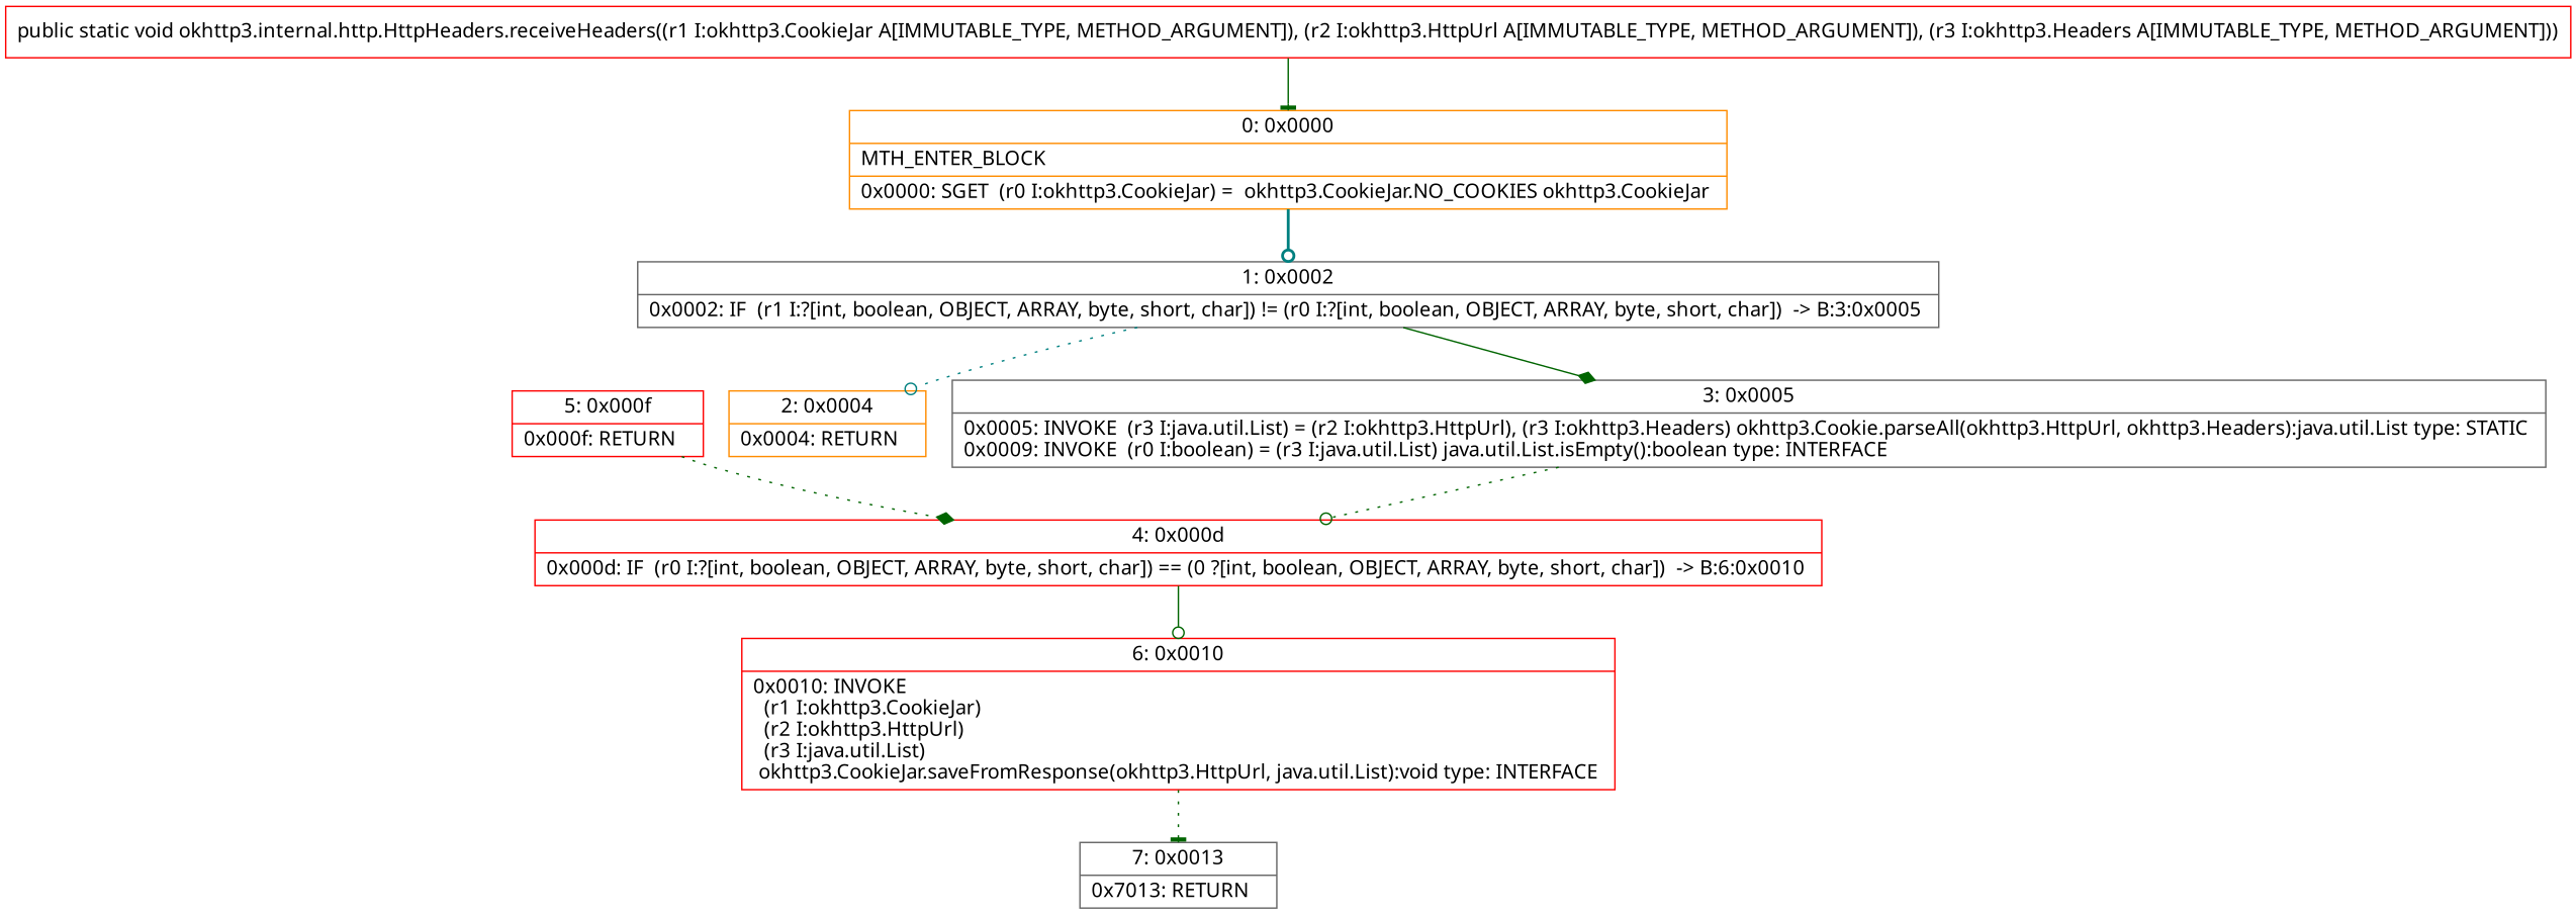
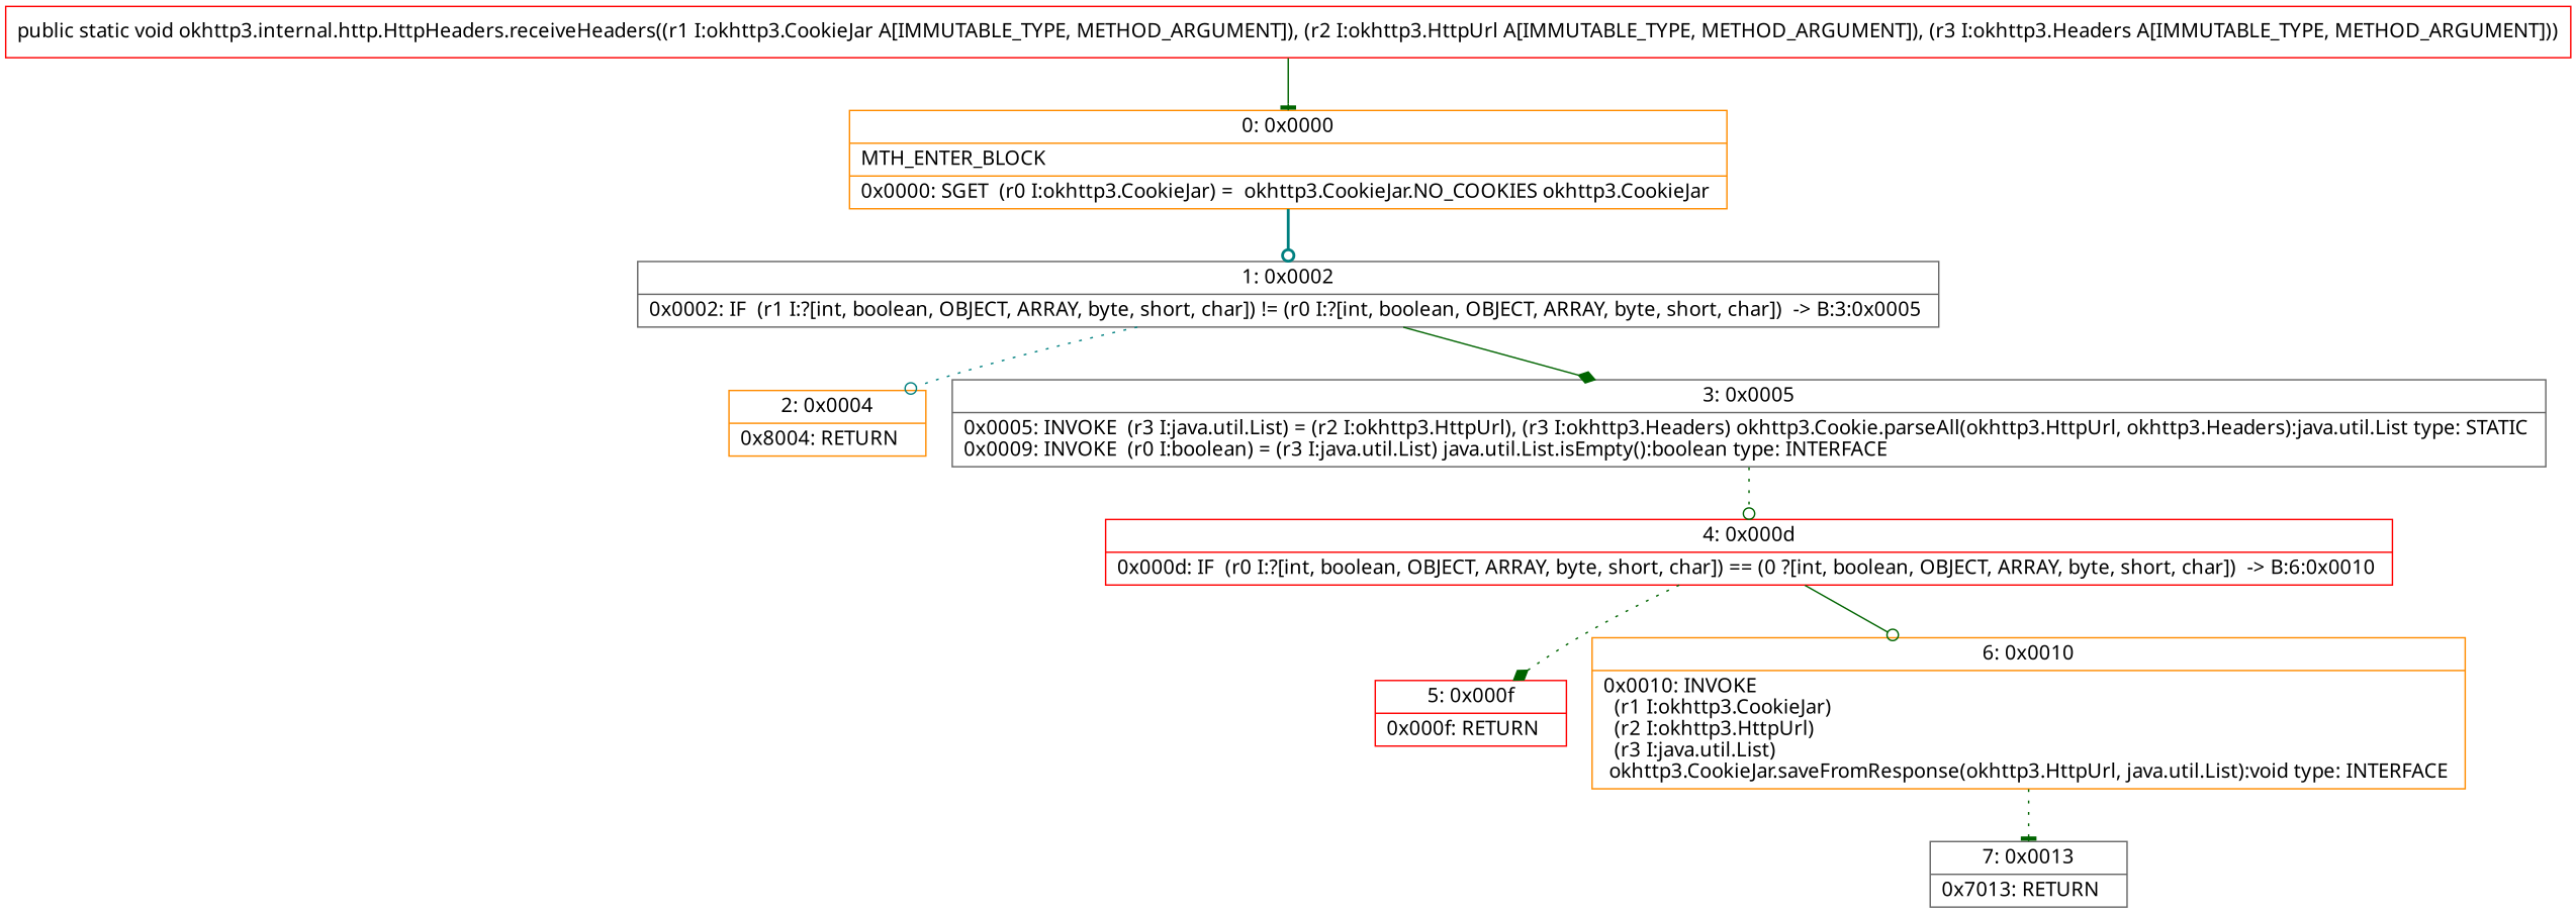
  digraph {
    fontname="Noto Sans"
    node [color=darkorange fontname="Noto Sans" shape=record]
    edge [arrowhead=odot color=darkgreen fontname="Noto Sans" style=dotted]
    n1 [label="{0\:\ 0x0000|MTH_ENTER_BLOCK\l|0x0000: SGET  (r0 I:okhttp3.CookieJar) =  okhttp3.CookieJar.NO_COOKIES okhttp3.CookieJar \l}"]
    n2 [color=gray40 label="{1\:\ 0x0002|0x0002: IF  (r1 I:?[int, boolean, OBJECT, ARRAY, byte, short, char]) != (r0 I:?[int, boolean, OBJECT, ARRAY, byte, short, char])  \-\> B:3:0x0005 \l}"]
-   n3 [label="{2\:\ 0x0004|0x0004: RETURN   \l}"]
+   n3 [label="{2\:\ 0x0004|0x8004: RETURN   \l}"]
    n4 [color=gray40 label="{3\:\ 0x0005|0x0005: INVOKE  (r3 I:java.util.List) = (r2 I:okhttp3.HttpUrl), (r3 I:okhttp3.Headers) okhttp3.Cookie.parseAll(okhttp3.HttpUrl, okhttp3.Headers):java.util.List type: STATIC \l0x0009: INVOKE  (r0 I:boolean) = (r3 I:java.util.List) java.util.List.isEmpty():boolean type: INTERFACE \l}"]
    n5 [color=red label="{4\:\ 0x000d|0x000d: IF  (r0 I:?[int, boolean, OBJECT, ARRAY, byte, short, char]) == (0 ?[int, boolean, OBJECT, ARRAY, byte, short, char])  \-\> B:6:0x0010 \l}"]
    n6 [color=red label="{5\:\ 0x000f|0x000f: RETURN   \l}"]
-   n7 [color=red label="{6\:\ 0x0010|0x0010: INVOKE  \l  (r1 I:okhttp3.CookieJar)\l  (r2 I:okhttp3.HttpUrl)\l  (r3 I:java.util.List)\l okhttp3.CookieJar.saveFromResponse(okhttp3.HttpUrl, java.util.List):void type: INTERFACE \l}"]
+   n7 [label="{6\:\ 0x0010|0x0010: INVOKE  \l  (r1 I:okhttp3.CookieJar)\l  (r2 I:okhttp3.HttpUrl)\l  (r3 I:java.util.List)\l okhttp3.CookieJar.saveFromResponse(okhttp3.HttpUrl, java.util.List):void type: INTERFACE \l}"]
    n8 [color=gray40 label="{7\:\ 0x0013|0x7013: RETURN   \l}"]
    n9 [color=red label="{public static void okhttp3.internal.http.HttpHeaders.receiveHeaders((r1 I:okhttp3.CookieJar A[IMMUTABLE_TYPE, METHOD_ARGUMENT]), (r2 I:okhttp3.HttpUrl A[IMMUTABLE_TYPE, METHOD_ARGUMENT]), (r3 I:okhttp3.Headers A[IMMUTABLE_TYPE, METHOD_ARGUMENT])) }"]
    n1 -> n2 [color=teal style=bold]
    n2 -> n3 [color=teal]
    n2 -> n4 [arrowhead=diamond style=solid]
    n4 -> n5
-   n6 -> n5 [arrowhead=diamond]
+   n5 -> n6 [arrowhead=diamond]
    n5 -> n7 [style=solid]
    n7 -> n8 [arrowhead=tee]
    n9 -> n1 [arrowhead=tee style=solid]
  }
